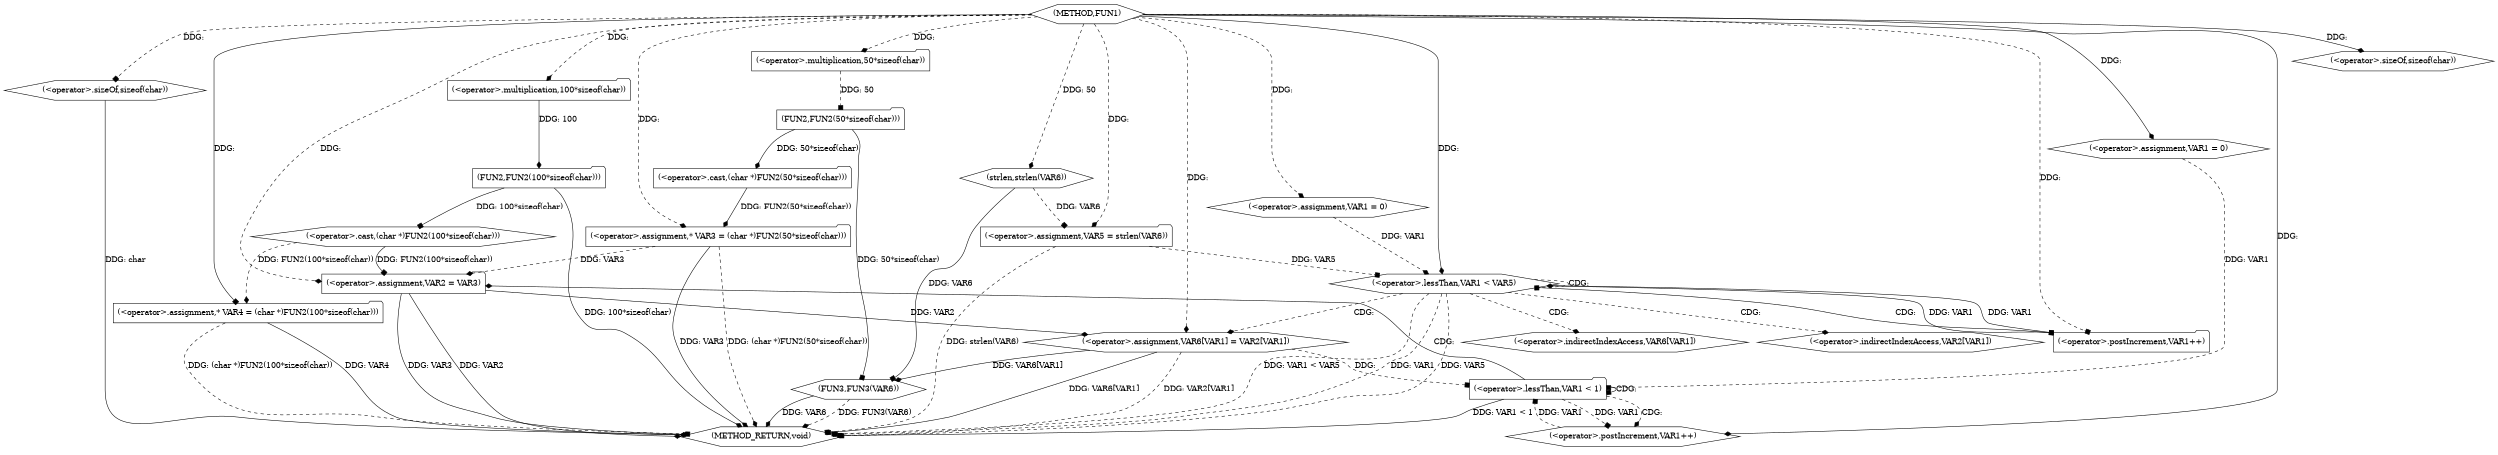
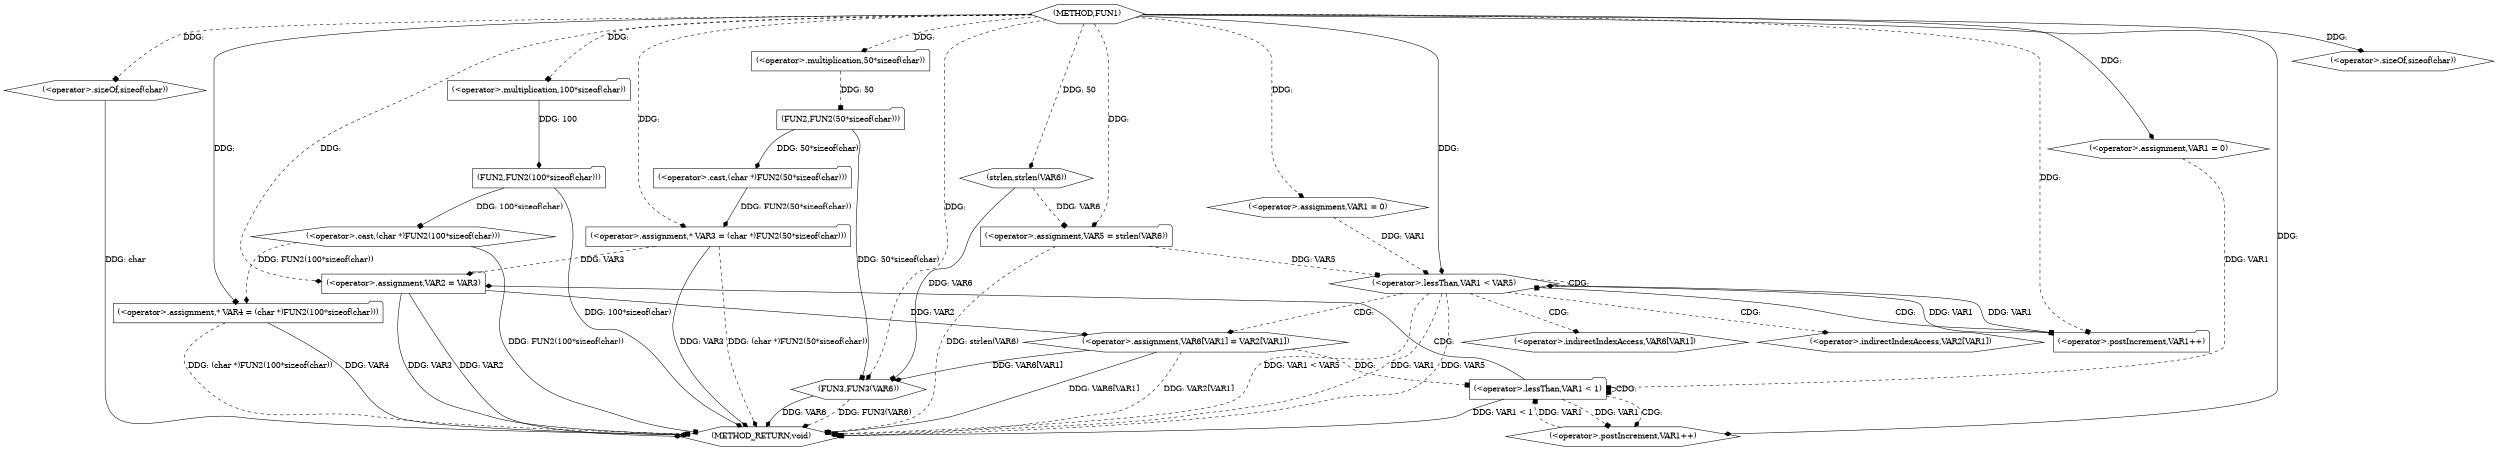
  digraph {
    node [shape=hexagon]
    edge [arrowhead=diamond style=dashed]
    n1 [label="(METHOD,FUN1)"]
    n2 [label="(<operator>.assignment,* VAR3 = (char *)FUN2(50*sizeof(char)))" shape=folder]
    n3 [label="(<operator>.multiplication,50*sizeof(char))" shape=folder]
    n4 [label="(<operator>.sizeOf,sizeof(char))"]
    n5 [label="(<operator>.assignment,* VAR4 = (char *)FUN2(100*sizeof(char)))" shape=folder]
    n6 [label="(<operator>.multiplication,100*sizeof(char))" shape=folder]
    n7 [label="(<operator>.sizeOf,sizeof(char))"]
    n8 [label="(<operator>.assignment,VAR1 = 0)"]
    n9 [label="(<operator>.postIncrement,VAR1++)"]
    n10 [label="(<operator>.assignment,VAR2 = VAR3)" shape=folder]
    n11 [label="(<operator>.assignment,VAR5 = strlen(VAR6))" shape=folder]
    n12 [label="(strlen,strlen(VAR6))"]
    n13 [label="(<operator>.assignment,VAR1 = 0)"]
    n14 [label="(<operator>.lessThan,VAR1 < VAR5)"]
    n15 [label="(<operator>.postIncrement,VAR1++)" shape=folder]
    n16 [label="(FUN3,FUN3(VAR6))"]
    n17 [label="(METHOD_RETURN,void)"]
    n18 [label="(FUN2,FUN2(50*sizeof(char)))" shape=folder]
    n19 [label="(FUN2,FUN2(100*sizeof(char)))" shape=folder]
    n20 [label="(<operator>.lessThan,VAR1 < 1)" shape=folder]
    n21 [label="(<operator>.assignment,VAR6[VAR1] = VAR2[VAR1])"]
    n22 [label="(<operator>.indirectIndexAccess,VAR6[VAR1])"]
    n23 [label="(<operator>.indirectIndexAccess,VAR2[VAR1])"]
    n24 [label="(<operator>.cast,(char *)FUN2(50*sizeof(char)))" shape=folder]
    n25 [label="(<operator>.cast,(char *)FUN2(100*sizeof(char)))"]
    n1 -> n2 [label="DDG: "]
    n1 -> n3 [label="DDG: "]
    n1 -> n4 [label="DDG: " style=solid]
    n1 -> n5 [arrowhead=box label="DDG: " style=solid]
-   n1 -> n6 [label="DDG: "]
+   n1 -> n6 [arrowhead=box label="DDG: "]
    n1 -> n7 [arrowhead=box label="DDG: "]
    n1 -> n8 [label="DDG: " style=solid]
    n1 -> n9 [label="DDG: " style=solid]
    n1 -> n10 [label="DDG: "]
    n1 -> n11 [label="DDG: "]
    n1 -> n12 [label="DDG: 50"]
    n1 -> n13 [label="DDG: "]
    n1 -> n14 [label="DDG: " style=solid]
    n1 -> n15 [arrowhead=box label="DDG: "]
-   n1 -> n21 [label="DDG: "]
+   n1 -> n16 [label="DDG: "]
    n2 -> n10 [label="DDG: VAR3"]
    n2 -> n17 [label="DDG: (char *)FUN2(50*sizeof(char))"]
    n2 -> n17 [label="DDG: VAR3" style=solid]
    n3 -> n18 [arrowhead=box label="DDG: 50"]
    n5 -> n17 [label="DDG: VAR4" style=solid]
    n5 -> n17 [arrowhead=box label="DDG: (char *)FUN2(100*sizeof(char))"]
    n6 -> n19 [label="DDG: 100" style=solid]
    n7 -> n17 [label="DDG: char" style=solid]
    n8 -> n20 [arrowhead=box label="DDG: VAR1"]
    n9 -> n20 [arrowhead=box label="DDG: VAR1"]
    n10 -> n17 [label="DDG: VAR2" style=solid]
    n10 -> n17 [label="DDG: VAR3" style=solid]
    n10 -> n21 [label="DDG: VAR2" style=solid]
    n11 -> n14 [arrowhead=box label="DDG: VAR5"]
    n11 -> n17 [arrowhead=box label="DDG: strlen(VAR6)"]
    n12 -> n11 [arrowhead=box label="DDG: VAR6"]
    n12 -> n16 [arrowhead=box label="DDG: VAR6" style=solid]
    n13 -> n14 [label="DDG: VAR1"]
    n14 -> n14 [arrowhead=box label="CDG: "]
    n14 -> n15 [arrowhead=box label="DDG: VAR1" style=solid]
    n14 -> n15 [arrowhead=box label="CDG: " style=solid]
    n14 -> n17 [arrowhead=box label="DDG: VAR1 < VAR5"]
    n14 -> n17 [arrowhead=box label="DDG: VAR1"]
    n14 -> n17 [arrowhead=box label="DDG: VAR5"]
    n14 -> n21 [label="CDG: "]
    n14 -> n22 [label="CDG: "]
    n14 -> n23 [label="CDG: "]
    n15 -> n14 [label="DDG: VAR1" style=solid]
    n16 -> n17 [label="DDG: VAR6" style=solid]
    n16 -> n17 [label="DDG: FUN3(VAR6)"]
    n18 -> n16 [arrowhead=box label="DDG: 50*sizeof(char)" style=solid]
    n18 -> n24 [label="DDG: 50*sizeof(char)" style=solid]
    n19 -> n17 [label="DDG: 100*sizeof(char)" style=solid]
    n19 -> n25 [arrowhead=box label="DDG: 100*sizeof(char)" style=solid]
    n20 -> n9 [arrowhead=box label="DDG: VAR1"]
    n20 -> n9 [label="CDG: "]
    n20 -> n10 [label="CDG: " style=solid]
    n20 -> n17 [arrowhead=box label="DDG: VAR1 < 1" style=solid]
    n20 -> n20 [arrowhead=box label="CDG: " style=solid]
    n21 -> n16 [label="DDG: VAR6[VAR1]" style=solid]
    n21 -> n17 [arrowhead=box label="DDG: VAR2[VAR1]"]
    n21 -> n17 [arrowhead=box label="DDG: VAR6[VAR1]" style=solid]
    n21 -> n20 [arrowhead=box label="DDG: "]
    n24 -> n2 [label="DDG: FUN2(50*sizeof(char))" style=solid]
    n25 -> n5 [label="DDG: FUN2(100*sizeof(char))"]
-   n25 -> n10 [arrowhead=box label="DDG: FUN2(100*sizeof(char))" style=solid]
+   n25 -> n17 [arrowhead=box label="DDG: FUN2(100*sizeof(char))" style=solid]
  }
